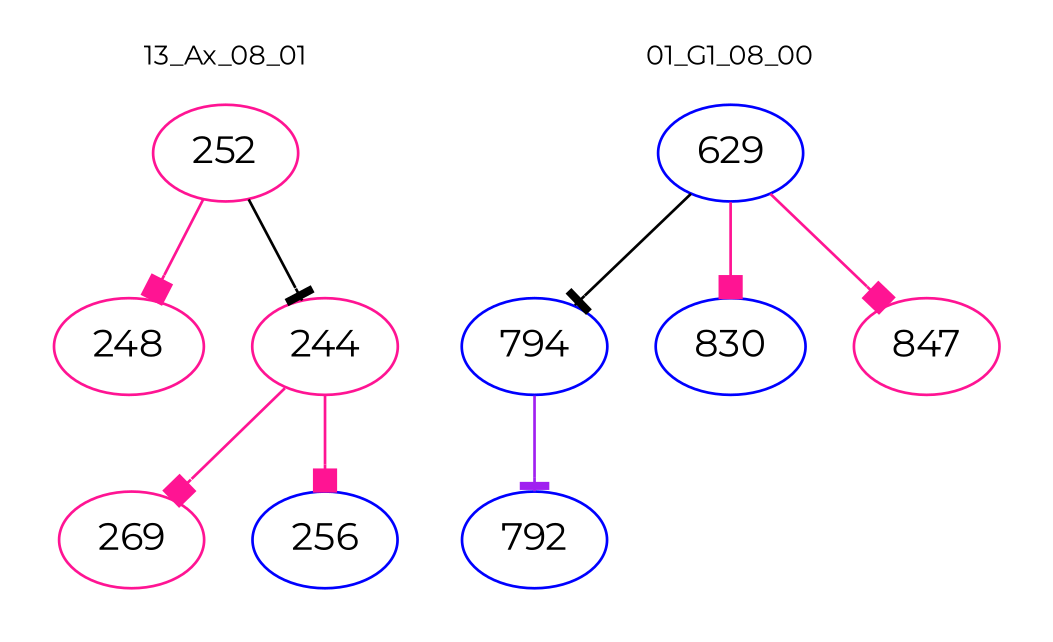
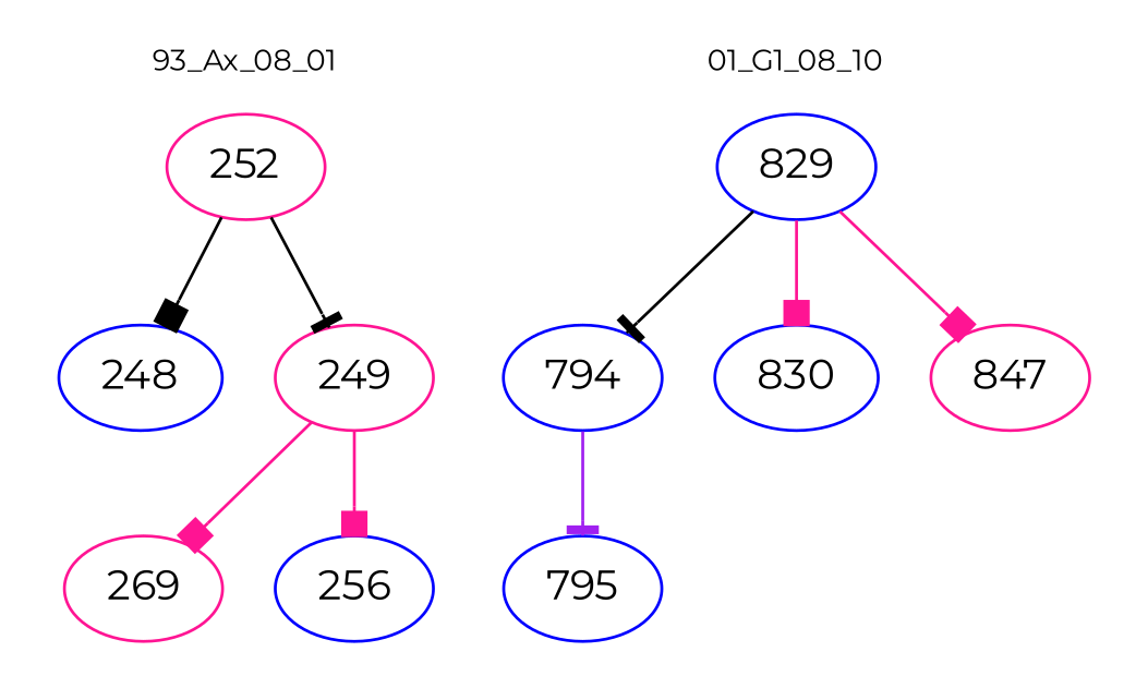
  digraph {
    fontname=Montserrat
    node [color=deeppink fontname=Montserrat]
    edge [arrowhead=box color=deeppink fontname=Montserrat]
    n1 [label=252]
-   n2 [label=248]
+   n2 [color=blue label=248]
    n3 [label=269]
-   n4 [label=244]
+   n4 [label=249]
    n5 [color=blue label=256]
-   n6 [color=blue label=629]
+   n6 [color=blue label=829]
    n7 [color=blue label=794]
    n8 [color=blue label=830]
    n9 [label=847]
-   n10 [color=blue label=792]
+   n10 [color=blue label=795]
    subgraph cluster_1 {
      color=white
      fontsize=10
-     label="13_Ax_08_01"
+     label="93_Ax_08_01"
      n1
      n2
      n3
      n4
      n5
    }
    subgraph cluster_2 {
      color=white
      fontsize=10
-     label="01_G1_08_00"
+     label="01_G1_08_10"
      n6
      n7
      n8
      n9
      n10
    }
-   n1 -> n2
+   n1 -> n2 [color=black]
    n1 -> n4 [arrowhead=tee color=black]
    n4 -> n3
    n4 -> n5
    n6 -> n7 [arrowhead=tee color=black]
    n6 -> n8
    n6 -> n9
    n7 -> n10 [arrowhead=tee color=purple]
  }
